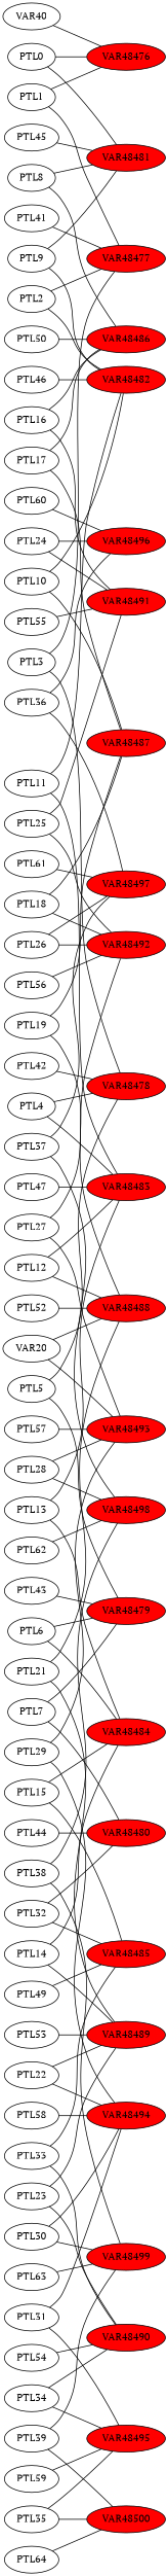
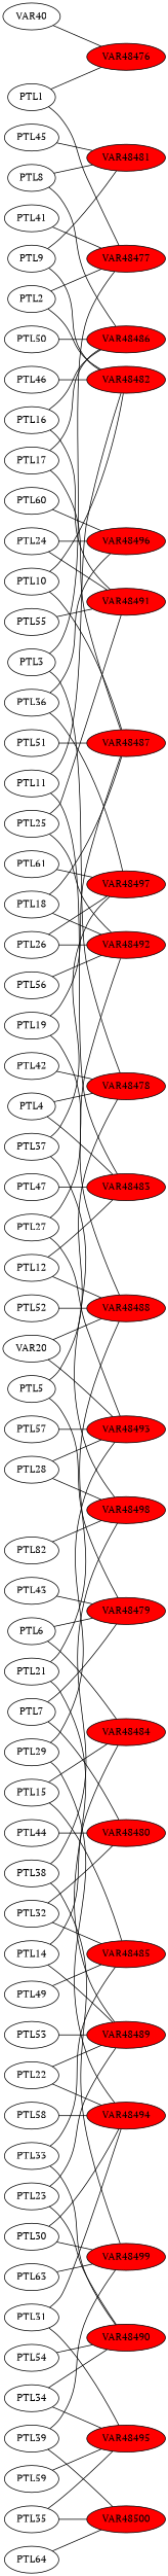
  graph {
    fontname="PT Serif"
    rankdir=LR
    node [fontname="PT Serif"]
    edge [fontname="PT Serif"]
    VAR48476 [fillcolor=red style=filled]
-   PTL0
    VAR48481 [fillcolor=red style=filled]
    PTL1
    VAR48477 [fillcolor=red style=filled]
    PTL2
    VAR48482 [fillcolor=red style=filled]
    PTL3
    VAR48478 [fillcolor=red style=filled]
    PTL4
    VAR48483 [fillcolor=red style=filled]
    PTL5
    VAR48479 [fillcolor=red style=filled]
    PTL6
    VAR48484 [fillcolor=red style=filled]
    PTL7
    VAR48480 [fillcolor=red style=filled]
    PTL8
    VAR48486 [fillcolor=red style=filled]
    PTL9
    PTL10
    VAR48487 [fillcolor=red style=filled]
    PTL11
    PTL12
    VAR48488 [fillcolor=red style=filled]
-   PTL13
    PTL14
    VAR48489 [fillcolor=red style=filled]
    PTL15
    VAR48485 [fillcolor=red style=filled]
    PTL16
    VAR48491 [fillcolor=red style=filled]
    PTL17
    PTL18
    VAR48492 [fillcolor=red style=filled]
    PTL19
    n37 [label=VAR20]
    VAR48493 [fillcolor=red style=filled]
    PTL21
    PTL22
    VAR48494 [fillcolor=red style=filled]
    PTL23
    VAR48490 [fillcolor=red style=filled]
    PTL24
    VAR48496 [fillcolor=red style=filled]
    PTL25
    PTL26
    VAR48497 [fillcolor=red style=filled]
    PTL27
    PTL28
    VAR48498 [fillcolor=red style=filled]
    PTL29
    PTL30
    VAR48499 [fillcolor=red style=filled]
    PTL31
    VAR48495 [fillcolor=red style=filled]
    PTL32
    PTL33
    PTL34
    PTL35
    VAR48500 [fillcolor=red style=filled]
    PTL36
    PTL37
    PTL38
    PTL39
    n66 [label=VAR40]
    PTL41
    PTL42
    PTL43
    PTL44
    PTL45
    PTL46
    PTL47
    PTL49
    PTL50
+   PTL51
    PTL52
    PTL53
    PTL54
    PTL55
    PTL56
    PTL57
    PTL58
    PTL59
    PTL60
    PTL61
-   PTL62
+   PTL62 [label=PTL82]
    PTL63
    PTL64
-   PTL0 -- VAR48476
-   PTL0 -- VAR48481
    PTL1 -- VAR48476
    PTL1 -- VAR48477
    PTL2 -- VAR48477
    PTL2 -- VAR48482
    PTL3 -- VAR48477
    PTL3 -- VAR48478
    PTL4 -- VAR48478
    PTL4 -- VAR48483
    PTL5 -- VAR48478
    PTL5 -- VAR48479
    PTL6 -- VAR48479
    PTL6 -- VAR48484
    PTL7 -- VAR48479
    PTL7 -- VAR48480
    PTL8 -- VAR48481
    PTL8 -- VAR48486
    PTL9 -- VAR48481
    PTL9 -- VAR48482
    PTL10 -- VAR48482
    PTL10 -- VAR48487
    PTL11 -- VAR48482
    PTL11 -- VAR48483
    PTL12 -- VAR48483
    PTL12 -- VAR48488
-   PTL13 -- VAR48483
-   PTL13 -- VAR48484
    PTL14 -- VAR48484
    PTL14 -- VAR48489
    PTL15 -- VAR48484
    PTL15 -- VAR48485
    PTL16 -- VAR48486
    PTL16 -- VAR48491
    PTL17 -- VAR48486
    PTL17 -- VAR48487
    PTL18 -- VAR48487
    PTL18 -- VAR48492
    PTL19 -- VAR48487
    PTL19 -- VAR48488
    n37 -- VAR48488
    n37 -- VAR48493
    PTL21 -- VAR48488
    PTL21 -- VAR48489
    PTL22 -- VAR48489
    PTL22 -- VAR48494
    PTL23 -- VAR48489
    PTL23 -- VAR48490
    PTL24 -- VAR48491
    PTL24 -- VAR48496
    PTL25 -- VAR48491
    PTL25 -- VAR48492
    PTL26 -- VAR48492
    PTL26 -- VAR48497
    PTL27 -- VAR48492
    PTL27 -- VAR48493
    PTL28 -- VAR48493
    PTL28 -- VAR48498
    PTL29 -- VAR48493
    PTL29 -- VAR48494
    PTL30 -- VAR48494
    PTL30 -- VAR48499
    PTL31 -- VAR48494
    PTL31 -- VAR48495
    PTL32 -- VAR48480
    PTL32 -- VAR48485
    PTL33 -- VAR48485
    PTL33 -- VAR48490
    PTL34 -- VAR48490
    PTL34 -- VAR48495
    PTL35 -- VAR48495
    PTL35 -- VAR48500
    PTL36 -- VAR48496
    PTL36 -- VAR48497
    PTL37 -- VAR48497
    PTL37 -- VAR48498
    PTL38 -- VAR48498
    PTL38 -- VAR48499
    PTL39 -- VAR48499
    PTL39 -- VAR48500
    n66 -- VAR48476
    PTL41 -- VAR48477
    PTL42 -- VAR48478
    PTL43 -- VAR48479
    PTL44 -- VAR48480
    PTL45 -- VAR48481
    PTL46 -- VAR48482
    PTL47 -- VAR48483
    PTL49 -- VAR48485
    PTL50 -- VAR48486
+   PTL51 -- VAR48487
    PTL52 -- VAR48488
    PTL53 -- VAR48489
    PTL54 -- VAR48490
    PTL55 -- VAR48491
    PTL56 -- VAR48492
    PTL57 -- VAR48493
    PTL58 -- VAR48494
    PTL59 -- VAR48495
    PTL60 -- VAR48496
    PTL61 -- VAR48497
    PTL62 -- VAR48498
    PTL63 -- VAR48499
    PTL64 -- VAR48500
  }
